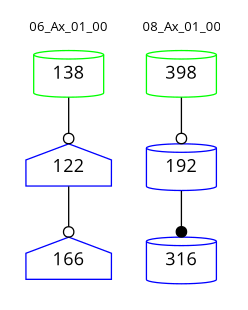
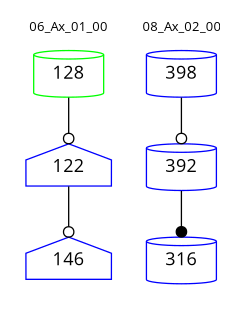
  digraph {
    fontname="Open Sans"
    node [color=blue fontname="Open Sans" shape=cylinder]
    edge [arrowhead=odot color=black fontname="Open Sans"]
-   n1 [color=green label=138]
+   n1 [color=green label=128]
    n2 [label=122 shape=house]
-   n3 [label=166 shape=house]
-   n4 [color=green label=398]
-   n5 [label=192]
+   n3 [label=146 shape=house]
+   n4 [label=398]
+   n5 [label=392]
    n6 [label=316]
    subgraph cluster_1 {
      color=white
      fontsize=10
      label="06_Ax_01_00"
      n1
      n2
      n3
    }
    subgraph cluster_2 {
      color=white
      fontsize=10
-     label="08_Ax_01_00"
+     label="08_Ax_02_00"
      n4
      n5
      n6
    }
    n1 -> n2
    n2 -> n3
    n4 -> n5
    n5 -> n6 [arrowhead=dot]
  }
